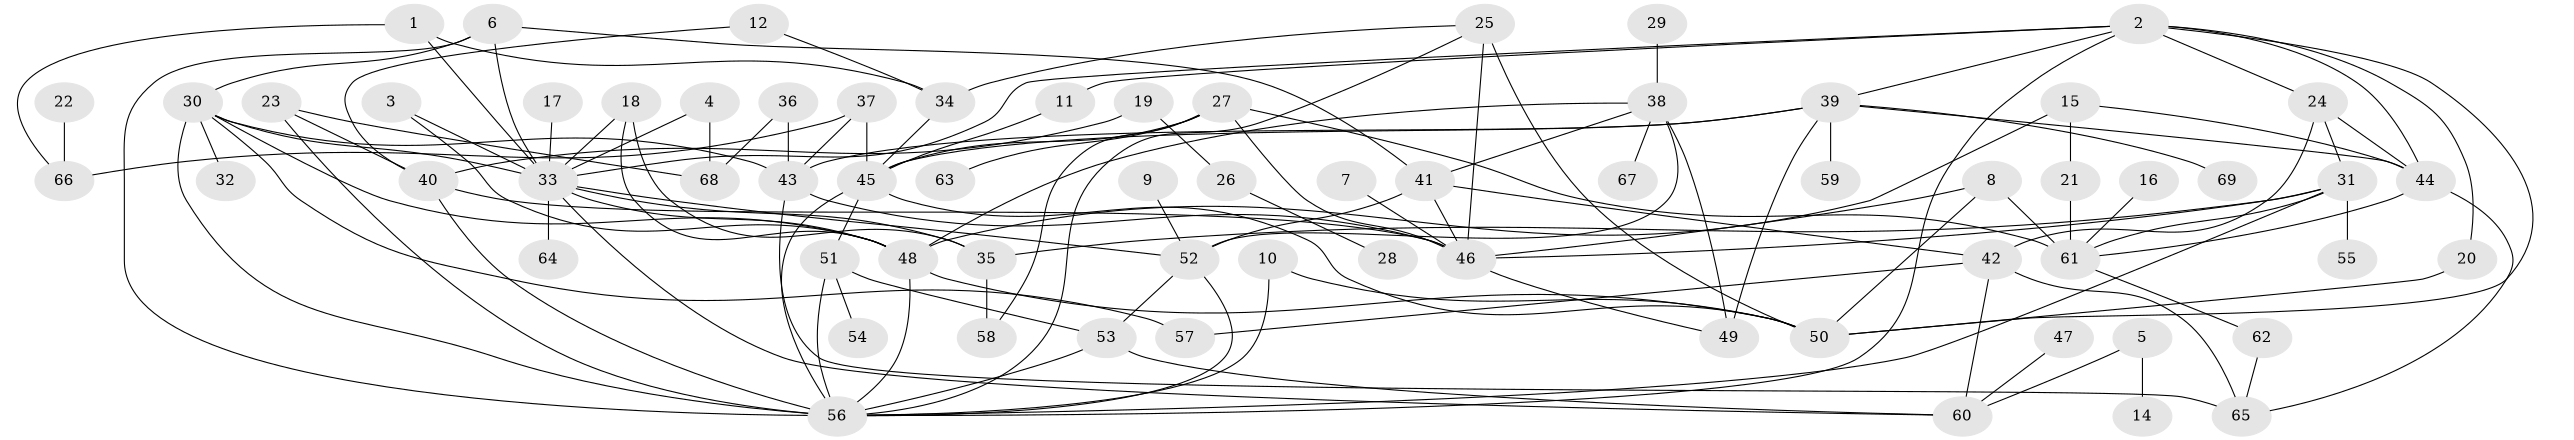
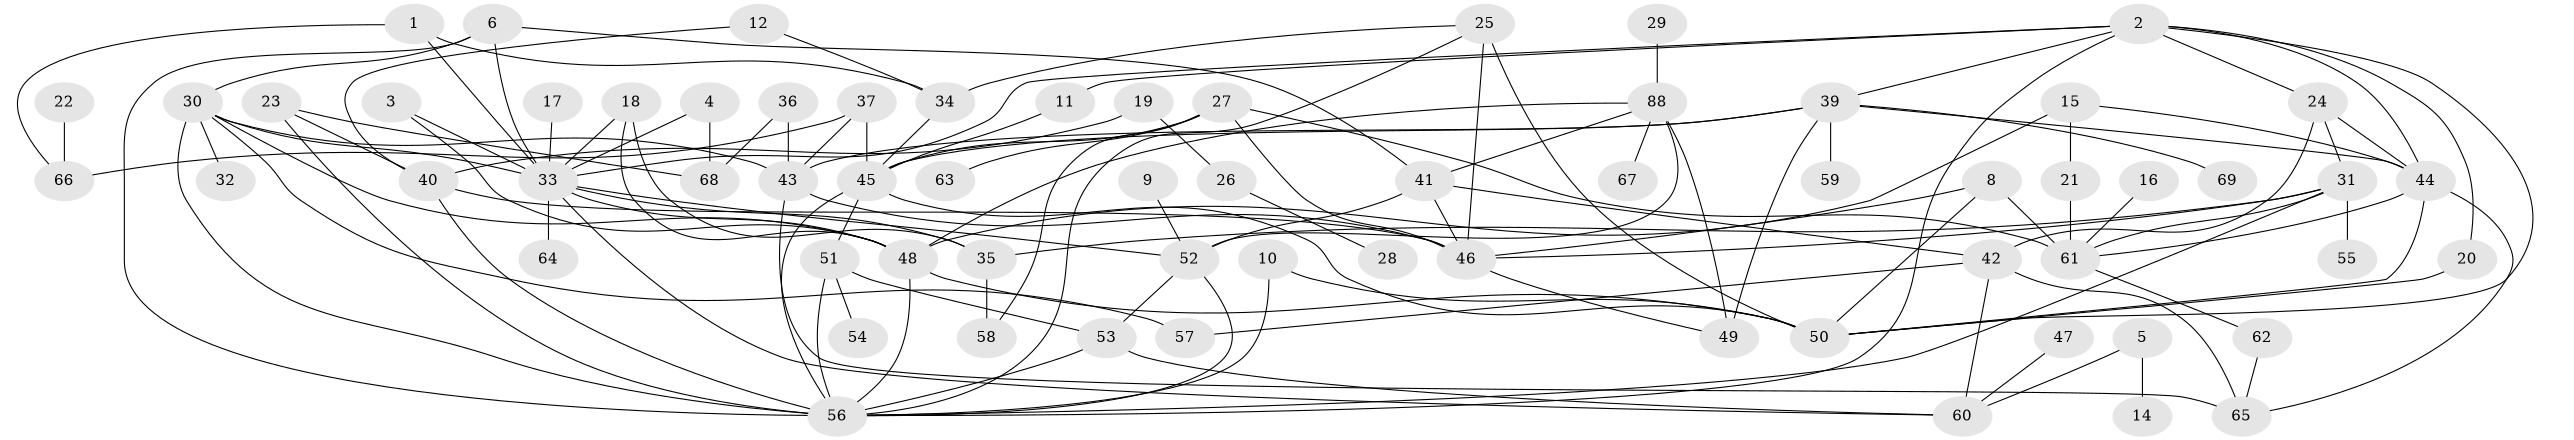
  graph {
    node [color=gray90 style=filled]
    edge [weight=1.0]
    1
    33
    34
    66
    35
    48
    60
    52
    64
    45
    2
    11
    20
    24
    39
    44
    50
    56
    31
    42
    43
    49
    59
    69
    61
    65
    3
    58
    4
    68
    5
    14
    6
    30
    41
    32
    57
    46
-   7
    8
    62
    9
    53
    10
    51
    12
    40
    15
    21
    16
    17
    18
    19
    26
    28
    22
    23
    55
    25
    27
    63
    29
-   38
+   38 [label=88]
    67
    36
    37
    54
    47
    1 -- 33
    1 -- 34
    1 -- 66
    33 -- 35
    33 -- 48
    33 -- 60
    33 -- 52
    33 -- 64
    34 -- 45
    35 -- 58
    48 -- 50
    48 -- 56
    52 -- 56
    52 -- 53
    45 -- 50
    45 -- 56
    45 -- 51
    2 -- 33
    2 -- 11
    2 -- 20
    2 -- 24
    2 -- 39
    2 -- 44
    2 -- 50
    2 -- 56
    11 -- 45
    20 -- 50
    24 -- 44
    24 -- 31
    24 -- 42
    39 -- 45
    39 -- 44
    39 -- 43
    39 -- 49
    39 -- 59
    39 -- 69
+   44 -- 50 [weight=2.0]
    44 -- 61
    44 -- 65
    31 -- 35
    31 -- 56
    31 -- 61
    31 -- 46
    31 -- 55
    42 -- 60
    42 -- 65
    42 -- 57
    43 -- 65
    43 -- 46
    61 -- 62
    3 -- 33
    3 -- 48
    4 -- 33
    4 -- 68
    5 -- 60
    5 -- 14
    6 -- 33
    6 -- 56
    6 -- 30
    6 -- 41
    30 -- 33
    30 -- 48
    30 -- 56
    30 -- 43
    30 -- 32
    30 -- 57
    41 -- 52
    41 -- 42 [weight=2.0]
    41 -- 46
    46 -- 49
-   7 -- 46
    8 -- 50
    8 -- 61
    8 -- 46
    62 -- 65
    9 -- 52
    53 -- 60
    53 -- 56
    10 -- 50
    10 -- 56
    51 -- 56 [weight=2.0]
    51 -- 53
    51 -- 54
    12 -- 34
    12 -- 40
    40 -- 56
    40 -- 46
    15 -- 48
    15 -- 44
    15 -- 21
    21 -- 61 [weight=2.0]
    16 -- 61
    17 -- 33
    18 -- 33
    18 -- 35
    18 -- 48
    19 -- 40
    19 -- 26
    26 -- 28
    22 -- 66
    23 -- 56
    23 -- 68
    23 -- 40
    25 -- 34
    25 -- 50 [weight=2.0]
    25 -- 56
    25 -- 46
    27 -- 45
    27 -- 61
    27 -- 58
    27 -- 46
    27 -- 63
    29 -- 38
    38 -- 48
    38 -- 52 [weight=2.0]
    38 -- 49
    38 -- 41
    38 -- 67
    36 -- 43
    36 -- 68
    37 -- 66
    37 -- 45
    37 -- 43
    47 -- 60
  }
